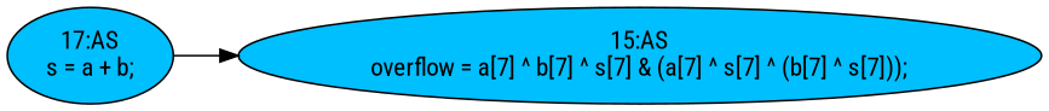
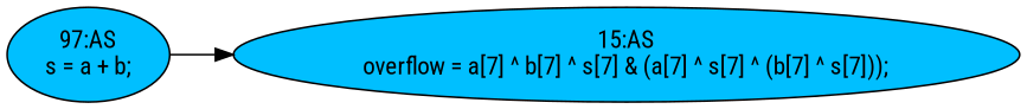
  strict digraph {
    rankdir=LR
    fontname="Roboto Condensed"
    node [fillcolor=deepskyblue statements="[]" style=filled typ=Assign fontname="Roboto Condensed"]
    n1 [ast="<pyverilog.vparser.ast.Assign object at 0x7f3ae250e510>" def_var="['overflow']" label="15:AS\noverflow = a[7] ^ b[7] ^ s[7] & (a[7] ^ s[7] ^ (b[7] ^ s[7]));" use_var="['a', 'b', 's', 'a', 's', 'b', 's']"]
-   n2 [ast="<pyverilog.vparser.ast.Assign object at 0x7f3ae257dd50>" def_var="['s']" label="17:AS\ns = a + b;" use_var="['a', 'b']"]
+   n2 [ast="<pyverilog.vparser.ast.Assign object at 0x7f3ae257dd50>" def_var="['s']" label="97:AS\ns = a + b;" use_var="['a', 'b']"]
    n2 -> n1 [fontname="Roboto Condensed"]
  }
